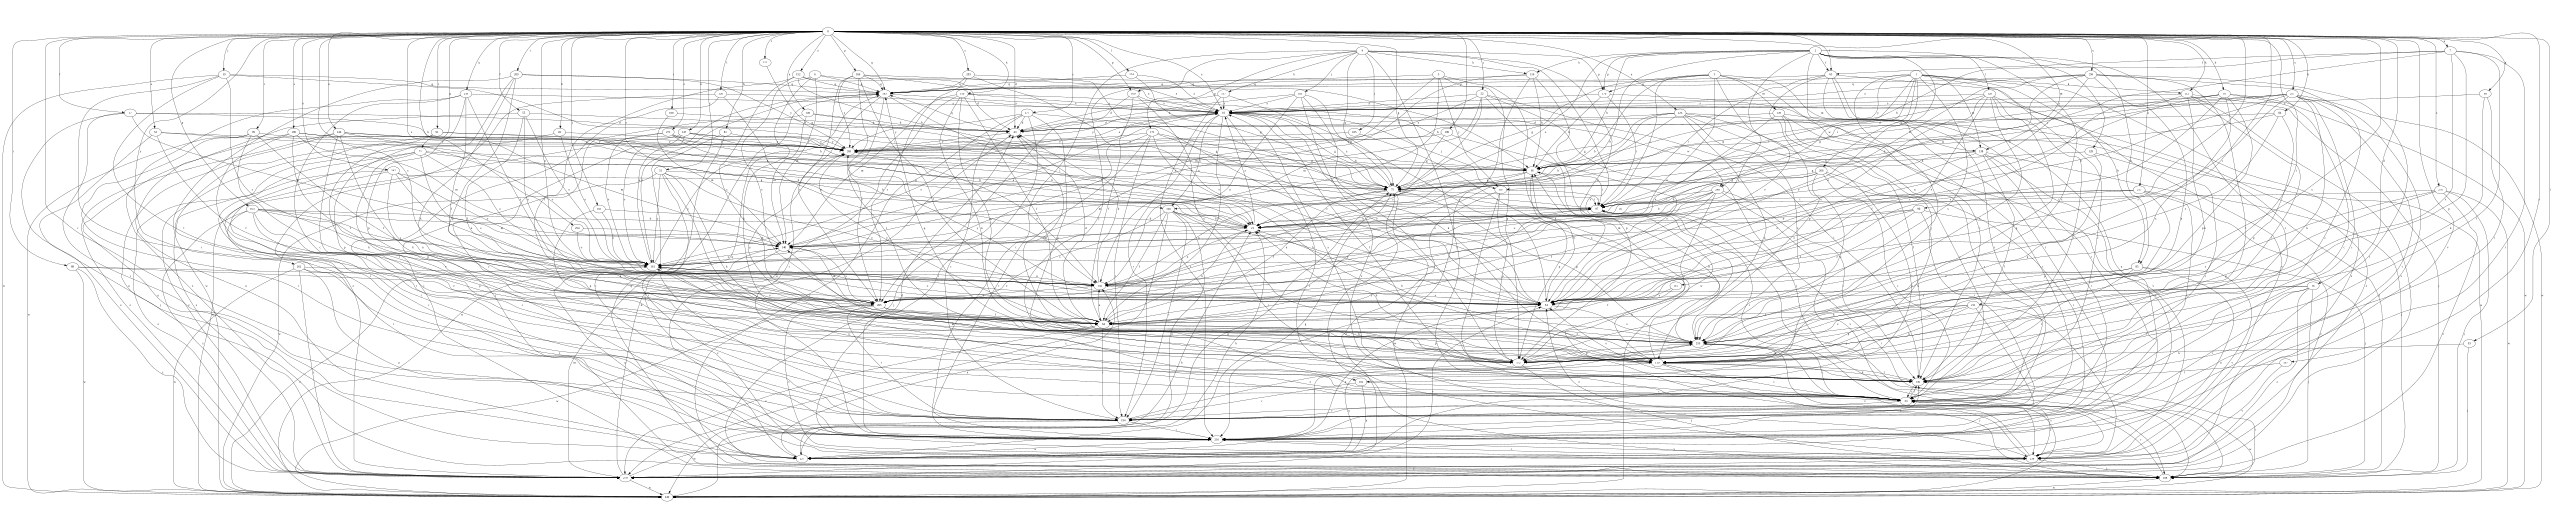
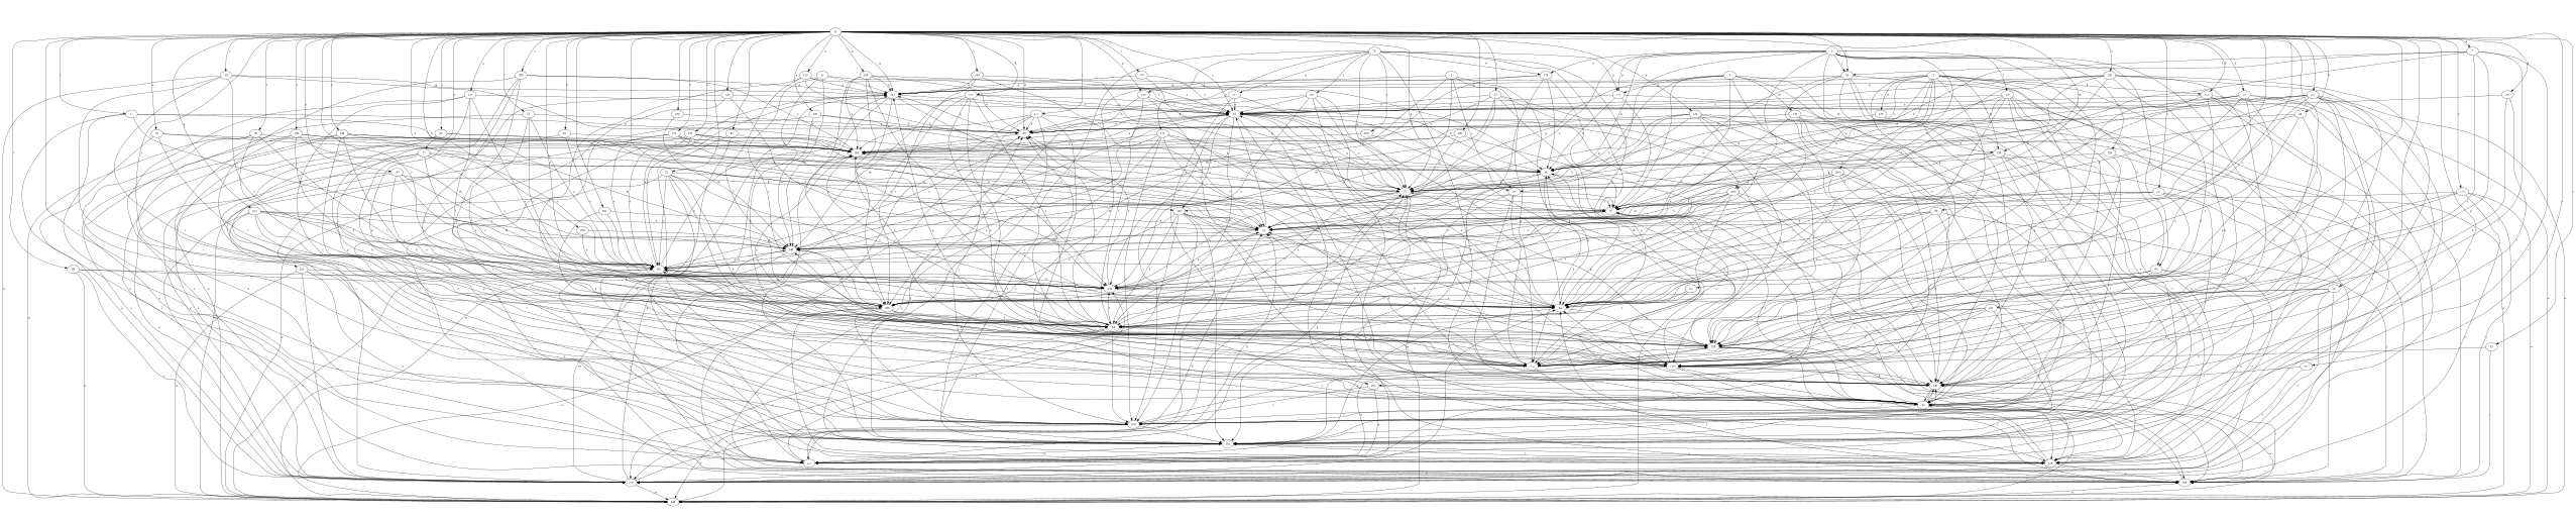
  strict digraph {
    fontname="Liberation Serif"
    node [fontname="Liberation Serif"]
    edge [fontname="Liberation Serif"]
    0
    7
    10
    16
    20
    21
    22
    31
    36
    43
    53
    55
    57
    63
    68
    71
    75
    81
    84
    88
    90
    91
    93
    95
    99
    101
    110
    112
    124
    126
    138
    142
    146
    147
    149
    150
    152
    160
    163
    166
    169
    183
    188
    190
    194
    197
    199
    203
    205
    209
    211
-   212
    215
    217
    219
    226
    238
    254
    257
    258
    259
    262
    271
    276
    277
    86
    216
    130
    107
    172
    248
    269
    64
    161
    33
    54
    249
    279
    140
    108
    119
    227
    97
    1
    85
    102
+   239
    266
    2
    116
    128
    129
    170
    3
    139
    4
    103
    105
    117
    171
    5
    6
    0 -> 7 [label=a]
    0 -> 10 [label=a]
    0 -> 16 [label=b]
    0 -> 20 [label=b]
    0 -> 21 [label=b]
    0 -> 22 [label=c]
    0 -> 31 [label=c]
    0 -> 36 [label=d]
    0 -> 43 [label=d]
    0 -> 53 [label=e]
    0 -> 55 [label=f]
    0 -> 57 [label=f]
    0 -> 63 [label=f]
    0 -> 68 [label=g]
    0 -> 71 [label=g]
    0 -> 75 [label=g]
    0 -> 81 [label=h]
    0 -> 84 [label=h]
    0 -> 88 [label=i]
    0 -> 90 [label=i]
    0 -> 91 [label=i]
    0 -> 93 [label=i]
    0 -> 95 [label=i]
    0 -> 99 [label=j]
    0 -> 101 [label=j]
    0 -> 110 [label=k]
    0 -> 112 [label=k]
    0 -> 124 [label=l]
    0 -> 126 [label=l]
    0 -> 138 [label=m]
    0 -> 142 [label=n]
    0 -> 146 [label=n]
    0 -> 147 [label=n]
    0 -> 149 [label=n]
    0 -> 150 [label=n]
    0 -> 152 [label=o]
    0 -> 160 [label=o]
    0 -> 163 [label=p]
    0 -> 166 [label=p]
    0 -> 169 [label=p]
    0 -> 183 [label=q]
    0 -> 188 [label=r]
    0 -> 190 [label=r]
    0 -> 194 [label=r]
    0 -> 197 [label=s]
    0 -> 199 [label=s]
    0 -> 203 [label=s]
    0 -> 205 [label=s]
    0 -> 209 [label=t]
    0 -> 211 [label=t]
-   0 -> 212 [label=t]
    0 -> 215 [label=t]
    0 -> 217 [label=u]
    0 -> 219 [label=u]
    0 -> 226 [label=u]
    0 -> 238 [label=v]
    0 -> 254 [label=x]
    0 -> 257 [label=x]
    0 -> 258 [label=x]
    0 -> 259 [label=x]
    0 -> 262 [label=y]
    0 -> 271 [label=z]
    0 -> 276 [label=z]
    0 -> 277 [label=z]
    7 -> 63 [label=f]
    7 -> 259 [label=x]
    7 -> 86 [label=h]
    7 -> 216 [label=t]
    7 -> 130 [label=l]
    7 -> 107 [label=j]
    7 -> 172 [label=p]
    10 -> 43 [label=d]
    10 -> 75 [label=g]
    10 -> 160 [label=o]
    10 -> 194 [label=r]
    10 -> 238 [label=v]
    10 -> 130 [label=l]
    10 -> 107 [label=j]
    10 -> 248 [label=w]
    10 -> 269 [label=y]
    10 -> 64 [label=f]
    10 -> 161 [label=o]
    16 -> 10 [label=a]
    16 -> 75 [label=g]
    16 -> 150 [label=n]
    16 -> 259 [label=x]
    16 -> 172 [label=p]
    16 -> 33 [label=c]
    16 -> 54 [label=e]
    16 -> 249 [label=w]
    20 -> 269 [label=y]
    20 -> 161 [label=o]
    20 -> 279 [label=z]
    21 -> 10 [label=a]
    21 -> 150 [label=n]
    21 -> 140 [label=m]
    22 -> 10 [label=a]
    22 -> 205 [label=s]
    22 -> 130 [label=l]
    22 -> 172 [label=p]
    22 -> 269 [label=y]
    22 -> 140 [label=m]
    22 -> 108 [label=j]
    31 -> 75 [label=g]
    31 -> 194 [label=r]
    31 -> 161 [label=o]
    31 -> 33 [label=c]
    31 -> 54 [label=e]
    31 -> 249 [label=w]
    31 -> 119 [label=k]
    36 -> 194 [label=r]
    36 -> 205 [label=s]
    36 -> 130 [label=l]
    36 -> 54 [label=e]
    36 -> 279 [label=z]
    36 -> 108 [label=j]
    43 -> 183 [label=q]
    43 -> 269 [label=y]
    53 -> 21 [label=b]
    53 -> 269 [label=y]
    53 -> 64 [label=f]
    53 -> 279 [label=z]
    55 -> 43 [label=d]
    55 -> 150 [label=n]
    55 -> 64 [label=f]
    55 -> 161 [label=o]
    55 -> 227 [label=u]
    57 -> 43 [label=d]
    57 -> 216 [label=t]
    57 -> 140 [label=m]
    57 -> 227 [label=u]
    57 -> 97 [label=i]
    63 -> 183 [label=q]
    63 -> 194 [label=r]
    63 -> 238 [label=v]
    63 -> 216 [label=t]
    63 -> 172 [label=p]
    63 -> 227 [label=u]
    63 -> 97 [label=i]
    68 -> 10 [label=a]
    68 -> 130 [label=l]
    68 -> 119 [label=k]
    71 -> 21 [label=b]
    71 -> 194 [label=r]
    71 -> 86 [label=h]
    71 -> 216 [label=t]
    71 -> 172 [label=p]
    71 -> 161 [label=o]
    71 -> 54 [label=e]
    75 -> 10 [label=a]
    75 -> 150 [label=n]
    75 -> 269 [label=y]
    75 -> 64 [label=f]
    75 -> 249 [label=w]
    75 -> 97 [label=i]
    81 -> 216 [label=t]
    81 -> 269 [label=y]
    81 -> 249 [label=w]
    84 -> 43 [label=d]
    84 -> 86 [label=h]
    84 -> 172 [label=p]
    84 -> 54 [label=e]
    88 -> 150 [label=n]
    88 -> 54 [label=e]
    88 -> 249 [label=w]
    88 -> 279 [label=z]
    90 -> 21 [label=b]
    90 -> 161 [label=o]
    90 -> 54 [label=e]
    90 -> 140 [label=m]
    90 -> 108 [label=j]
    90 -> 119 [label=k]
    91 -> 21 [label=b]
    91 -> 194 [label=r]
    91 -> 269 [label=y]
    91 -> 119 [label=k]
    93 -> 108 [label=j]
    93 -> 119 [label=k]
    95 -> 216 [label=t]
    95 -> 172 [label=p]
    95 -> 269 [label=y]
    95 -> 64 [label=f]
    95 -> 249 [label=w]
    99 -> 183 [label=q]
    99 -> 194 [label=r]
    99 -> 205 [label=s]
    99 -> 130 [label=l]
    99 -> 249 [label=w]
    99 -> 97 [label=i]
    101 -> 21 [label=b]
    101 -> 172 [label=p]
    101 -> 161 [label=o]
    110 -> 10 [label=a]
    110 -> 259 [label=x]
    110 -> 86 [label=h]
    110 -> 64 [label=f]
    110 -> 140 [label=m]
    110 -> 119 [label=k]
    110 -> 227 [label=u]
    112 -> 10 [label=a]
    112 -> 130 [label=l]
    112 -> 54 [label=e]
    112 -> 279 [label=z]
    112 -> 108 [label=j]
    112 -> 119 [label=k]
    124 -> 10 [label=a]
    124 -> 75 [label=g]
    124 -> 183 [label=q]
    126 -> 10 [label=a]
    126 -> 150 [label=n]
    126 -> 279 [label=z]
    126 -> 108 [label=j]
    138 -> 75 [label=g]
    138 -> 194 [label=r]
    138 -> 86 [label=h]
    138 -> 216 [label=t]
    138 -> 130 [label=l]
    138 -> 54 [label=e]
    138 -> 108 [label=j]
    142 -> 75 [label=g]
    142 -> 150 [label=n]
    142 -> 205 [label=s]
    142 -> 216 [label=t]
    142 -> 161 [label=o]
    142 -> 279 [label=z]
    146 -> 130 [label=l]
    146 -> 269 [label=y]
    146 -> 161 [label=o]
    146 -> 279 [label=z]
    146 -> 140 [label=m]
    146 -> 108 [label=j]
    146 -> 119 [label=k]
    147 -> 21 [label=b]
    147 -> 86 [label=h]
    147 -> 269 [label=y]
    147 -> 161 [label=o]
    147 -> 33 [label=c]
    147 -> 249 [label=w]
    149 -> 43 [label=d]
    149 -> 75 [label=g]
    149 -> 140 [label=m]
    149 -> 108 [label=j]
    150 -> 43 [label=d]
    150 -> 205 [label=s]
    150 -> 54 [label=e]
    152 -> 10 [label=a]
    152 -> 183 [label=q]
    152 -> 205 [label=s]
    152 -> 86 [label=h]
    152 -> 64 [label=f]
    160 -> 21 [label=b]
    160 -> 194 [label=r]
    160 -> 205 [label=s]
    160 -> 64 [label=f]
    160 -> 33 [label=c]
    160 -> 54 [label=e]
    160 -> 279 [label=z]
    160 -> 227 [label=u]
    163 -> 21 [label=b]
    163 -> 150 [label=n]
    163 -> 216 [label=t]
    163 -> 172 [label=p]
    163 -> 161 [label=o]
    163 -> 33 [label=c]
    163 -> 279 [label=z]
    163 -> 140 [label=m]
    166 -> 10 [label=a]
    166 -> 43 [label=d]
    166 -> 183 [label=q]
    166 -> 205 [label=s]
    166 -> 130 [label=l]
    166 -> 269 [label=y]
    166 -> 64 [label=f]
    169 -> 10 [label=a]
    169 -> 205 [label=s]
    169 -> 259 [label=x]
    169 -> 64 [label=f]
    183 -> 10 [label=a]
    183 -> 205 [label=s]
    183 -> 216 [label=t]
    183 -> 161 [label=o]
    183 -> 54 [label=e]
    188 -> 43 [label=d]
    188 -> 140 [label=m]
    190 -> 75 [label=g]
    190 -> 269 [label=y]
    190 -> 54 [label=e]
    194 -> 183 [label=q]
    194 -> 259 [label=x]
    194 -> 216 [label=t]
    194 -> 249 [label=w]
    197 -> 238 [label=v]
    197 -> 130 [label=l]
    199 -> 130 [label=l]
    199 -> 269 [label=y]
    199 -> 64 [label=f]
    199 -> 140 [label=m]
    199 -> 227 [label=u]
    199 -> 97 [label=i]
    203 -> 183 [label=q]
    203 -> 205 [label=s]
    203 -> 54 [label=e]
    203 -> 97 [label=i]
    205 -> 194 [label=r]
    205 -> 238 [label=v]
    205 -> 64 [label=f]
    205 -> 249 [label=w]
    205 -> 140 [label=m]
    205 -> 119 [label=k]
    209 -> 183 [label=q]
    209 -> 238 [label=v]
    209 -> 172 [label=p]
    209 -> 269 [label=y]
    209 -> 249 [label=w]
    209 -> 119 [label=k]
    211 -> 238 [label=v]
    211 -> 259 [label=x]
    211 -> 216 [label=t]
    211 -> 172 [label=p]
    211 -> 64 [label=f]
    211 -> 119 [label=k]
-   212 -> 75 [label=g]
    215 -> 64 [label=f]
    215 -> 54 [label=e]
    217 -> 172 [label=p]
    217 -> 64 [label=f]
    217 -> 161 [label=o]
    217 -> 33 [label=c]
    217 -> 279 [label=z]
    217 -> 97 [label=i]
    219 -> 10 [label=a]
    219 -> 205 [label=s]
    219 -> 172 [label=p]
    219 -> 64 [label=f]
    219 -> 33 [label=c]
    219 -> 279 [label=z]
    226 -> 21 [label=b]
    226 -> 43 [label=d]
    226 -> 75 [label=g]
    226 -> 259 [label=x]
    226 -> 130 [label=l]
    226 -> 64 [label=f]
    226 -> 249 [label=w]
    226 -> 119 [label=k]
    226 -> 227 [label=u]
    238 -> 43 [label=d]
    238 -> 86 [label=h]
    238 -> 216 [label=t]
    238 -> 33 [label=c]
    238 -> 54 [label=e]
    238 -> 279 [label=z]
    238 -> 108 [label=j]
    254 -> 161 [label=o]
    254 -> 140 [label=m]
    257 -> 10 [label=a]
    257 -> 21 [label=b]
    257 -> 75 [label=g]
    257 -> 205 [label=s]
    257 -> 238 [label=v]
    257 -> 86 [label=h]
    257 -> 216 [label=t]
    257 -> 33 [label=c]
    257 -> 249 [label=w]
    257 -> 119 [label=k]
    258 -> 10 [label=a]
    258 -> 21 [label=b]
    258 -> 150 [label=n]
    258 -> 183 [label=q]
    258 -> 216 [label=t]
    258 -> 130 [label=l]
    258 -> 33 [label=c]
    258 -> 54 [label=e]
    258 -> 119 [label=k]
    259 -> 21 [label=b]
    259 -> 43 [label=d]
    259 -> 75 [label=g]
    259 -> 238 [label=v]
    259 -> 216 [label=t]
    259 -> 172 [label=p]
    259 -> 269 [label=y]
    259 -> 33 [label=c]
    259 -> 119 [label=k]
    262 -> 150 [label=n]
    262 -> 216 [label=t]
    262 -> 249 [label=w]
    262 -> 279 [label=z]
    262 -> 227 [label=u]
    271 -> 21 [label=b]
    271 -> 86 [label=h]
    271 -> 269 [label=y]
    271 -> 161 [label=o]
    271 -> 279 [label=z]
    276 -> 259 [label=x]
    276 -> 172 [label=p]
    276 -> 249 [label=w]
    276 -> 279 [label=z]
    276 -> 108 [label=j]
    276 -> 97 [label=i]
    277 -> 43 [label=d]
    277 -> 194 [label=r]
    277 -> 216 [label=t]
    277 -> 172 [label=p]
    277 -> 269 [label=y]
    277 -> 54 [label=e]
    277 -> 108 [label=j]
    86 -> 75 [label=g]
    86 -> 172 [label=p]
    86 -> 140 [label=m]
    86 -> 97 [label=i]
    216 -> 238 [label=v]
    216 -> 130 [label=l]
    216 -> 227 [label=u]
    130 -> 10 [label=a]
    130 -> 33 [label=c]
    130 -> 54 [label=e]
    130 -> 119 [label=k]
    107 -> 172 [label=p]
    107 -> 33 [label=c]
    107 -> 279 [label=z]
    107 -> 97 [label=i]
    172 -> 10 [label=a]
    172 -> 21 [label=b]
    172 -> 183 [label=q]
    172 -> 108 [label=j]
    248 -> 21 [label=b]
    248 -> 205 [label=s]
    248 -> 238 [label=v]
    248 -> 130 [label=l]
    248 -> 172 [label=p]
    248 -> 64 [label=f]
    248 -> 161 [label=o]
    248 -> 97 [label=i]
    269 -> 10 [label=a]
    269 -> 150 [label=n]
    269 -> 86 [label=h]
    64 -> 21 [label=b]
    64 -> 43 [label=d]
    64 -> 150 [label=n]
    64 -> 194 [label=r]
    64 -> 259 [label=x]
    64 -> 172 [label=p]
    64 -> 269 [label=y]
    64 -> 161 [label=o]
    64 -> 279 [label=z]
    64 -> 97 [label=i]
    161 -> 150 [label=n]
    161 -> 183 [label=q]
    161 -> 269 [label=y]
    161 -> 54 [label=e]
    161 -> 227 [label=u]
    33 -> 194 [label=r]
    33 -> 130 [label=l]
    33 -> 161 [label=o]
    33 -> 249 [label=w]
    33 -> 140 [label=m]
    33 -> 97 [label=i]
    54 -> 259 [label=x]
    54 -> 86 [label=h]
    54 -> 269 [label=y]
    54 -> 161 [label=o]
    54 -> 227 [label=u]
    249 -> 21 [label=b]
    249 -> 259 [label=x]
    249 -> 161 [label=o]
    279 -> 43 [label=d]
    279 -> 75 [label=g]
    279 -> 54 [label=e]
    279 -> 249 [label=w]
    279 -> 140 [label=m]
    140 -> 10 [label=a]
    140 -> 205 [label=s]
    140 -> 238 [label=v]
    140 -> 161 [label=o]
    108 -> 75 [label=g]
    108 -> 183 [label=q]
    108 -> 130 [label=l]
    108 -> 33 [label=c]
    108 -> 249 [label=w]
    108 -> 97 [label=i]
    119 -> 86 [label=h]
    119 -> 130 [label=l]
    119 -> 33 [label=c]
    119 -> 108 [label=j]
    119 -> 227 [label=u]
    227 -> 21 [label=b]
    227 -> 75 [label=g]
    227 -> 150 [label=n]
    97 -> 21 [label=b]
    97 -> 150 [label=n]
    97 -> 108 [label=j]
    1 -> 112 [label=k]
    1 -> 138 [label=m]
    1 -> 169 [label=p]
    1 -> 259 [label=x]
    1 -> 248 [label=w]
    1 -> 269 [label=y]
    1 -> 33 [label=c]
    1 -> 54 [label=e]
    1 -> 279 [label=z]
    1 -> 97 [label=i]
    1 -> 85 [label=h]
    1 -> 102 [label=j]
+   1 -> 239 [label=w]
    1 -> 266 [label=y]
    85 -> 150 [label=n]
    85 -> 238 [label=v]
    85 -> 130 [label=l]
    85 -> 119 [label=k]
    85 -> 227 [label=u]
    102 -> 194 [label=r]
    102 -> 33 [label=c]
    102 -> 227 [label=u]
+   239 -> 43 [label=d]
+   239 -> 227 [label=u]
    266 -> 21 [label=b]
    266 -> 75 [label=g]
    266 -> 194 [label=r]
    266 -> 259 [label=x]
    266 -> 216 [label=t]
    266 -> 33 [label=c]
    266 -> 140 [label=m]
    2 -> 21 [label=b]
    2 -> 63 [label=f]
    2 -> 160 [label=o]
    2 -> 205 [label=s]
    2 -> 259 [label=x]
    2 -> 86 [label=h]
    2 -> 216 [label=t]
    2 -> 33 [label=c]
    2 -> 97 [label=i]
    2 -> 85 [label=h]
    2 -> 116 [label=k]
    2 -> 128 [label=l]
    2 -> 129 [label=l]
    2 -> 170 [label=p]
    116 -> 183 [label=q]
    116 -> 86 [label=h]
    116 -> 216 [label=t]
    116 -> 161 [label=o]
    116 -> 249 [label=w]
    128 -> 86 [label=h]
    128 -> 172 [label=p]
    128 -> 33 [label=c]
    129 -> 10 [label=a]
    129 -> 75 [label=g]
    129 -> 259 [label=x]
    129 -> 130 [label=l]
    129 -> 172 [label=p]
    129 -> 64 [label=f]
    129 -> 54 [label=e]
    129 -> 279 [label=z]
    170 -> 10 [label=a]
    170 -> 86 [label=h]
    170 -> 216 [label=t]
    170 -> 97 [label=i]
    3 -> 21 [label=b]
    3 -> 75 [label=g]
    3 -> 138 [label=m]
    3 -> 150 [label=n]
    3 -> 130 [label=l]
    3 -> 54 [label=e]
    3 -> 97 [label=i]
    3 -> 170 [label=p]
    3 -> 139 [label=m]
    139 -> 43 [label=d]
    139 -> 150 [label=n]
    139 -> 194 [label=r]
    139 -> 238 [label=v]
    139 -> 33 [label=c]
    139 -> 108 [label=j]
    4 -> 75 [label=g]
    4 -> 259 [label=x]
    4 -> 216 [label=t]
    4 -> 33 [label=c]
    4 -> 54 [label=e]
    4 -> 102 [label=j]
    4 -> 116 [label=k]
    4 -> 170 [label=p]
    4 -> 103 [label=j]
    4 -> 105 [label=j]
    4 -> 117 [label=k]
    4 -> 171 [label=p]
    103 -> 10 [label=a]
    103 -> 43 [label=d]
    103 -> 75 [label=g]
    103 -> 150 [label=n]
    103 -> 238 [label=v]
    103 -> 119 [label=k]
    105 -> 259 [label=x]
    105 -> 269 [label=y]
    117 -> 10 [label=a]
    117 -> 43 [label=d]
    117 -> 216 [label=t]
    117 -> 54 [label=e]
    171 -> 75 [label=g]
    171 -> 194 [label=r]
    171 -> 216 [label=t]
    171 -> 269 [label=y]
    171 -> 54 [label=e]
    171 -> 108 [label=j]
    171 -> 119 [label=k]
    5 -> 150 [label=n]
    5 -> 183 [label=q]
    5 -> 107 [label=j]
    5 -> 172 [label=p]
    5 -> 140 [label=m]
    5 -> 119 [label=k]
    6 -> 183 [label=q]
    6 -> 205 [label=s]
    6 -> 86 [label=h]
    6 -> 140 [label=m]
    6 -> 119 [label=k]
  }
